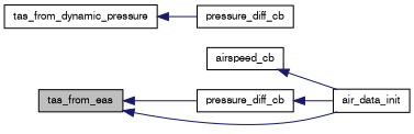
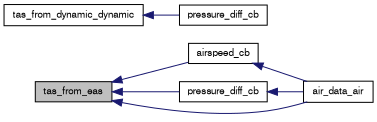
  digraph {
    rankdir=LR
    node [color=black fillcolor=white fontname=FreeSans fontsize=10 shape=record style=filled]
    edge [color=midnightblue dir=back fontname=FreeSans fontsize=10 labelfontname=FreeSans labelfontsize=10 style=solid]
    n1 [fillcolor=grey75 fontcolor=black height=0.2 label=tas_from_eas width=0.4]
    n2 [height=0.2 label=airspeed_cb width=0.4]
    n3 [height=0.2 label=pressure_diff_cb width=0.4]
-   n4 [height=0.2 label=air_data_init width=0.4]
-   n5 [height=0.2 label=tas_from_dynamic_pressure width=0.4]
+   n4 [height=0.2 label=air_data_air width=0.4]
+   n5 [height=0.2 label=tas_from_dynamic_dynamic width=0.4]
    n6 [height=0.2 label=pressure_diff_cb width=0.4]
+   n1 -> n2
    n1 -> n3
    n1 -> n4
    n2 -> n4
    n3 -> n4
    n5 -> n6
  }
